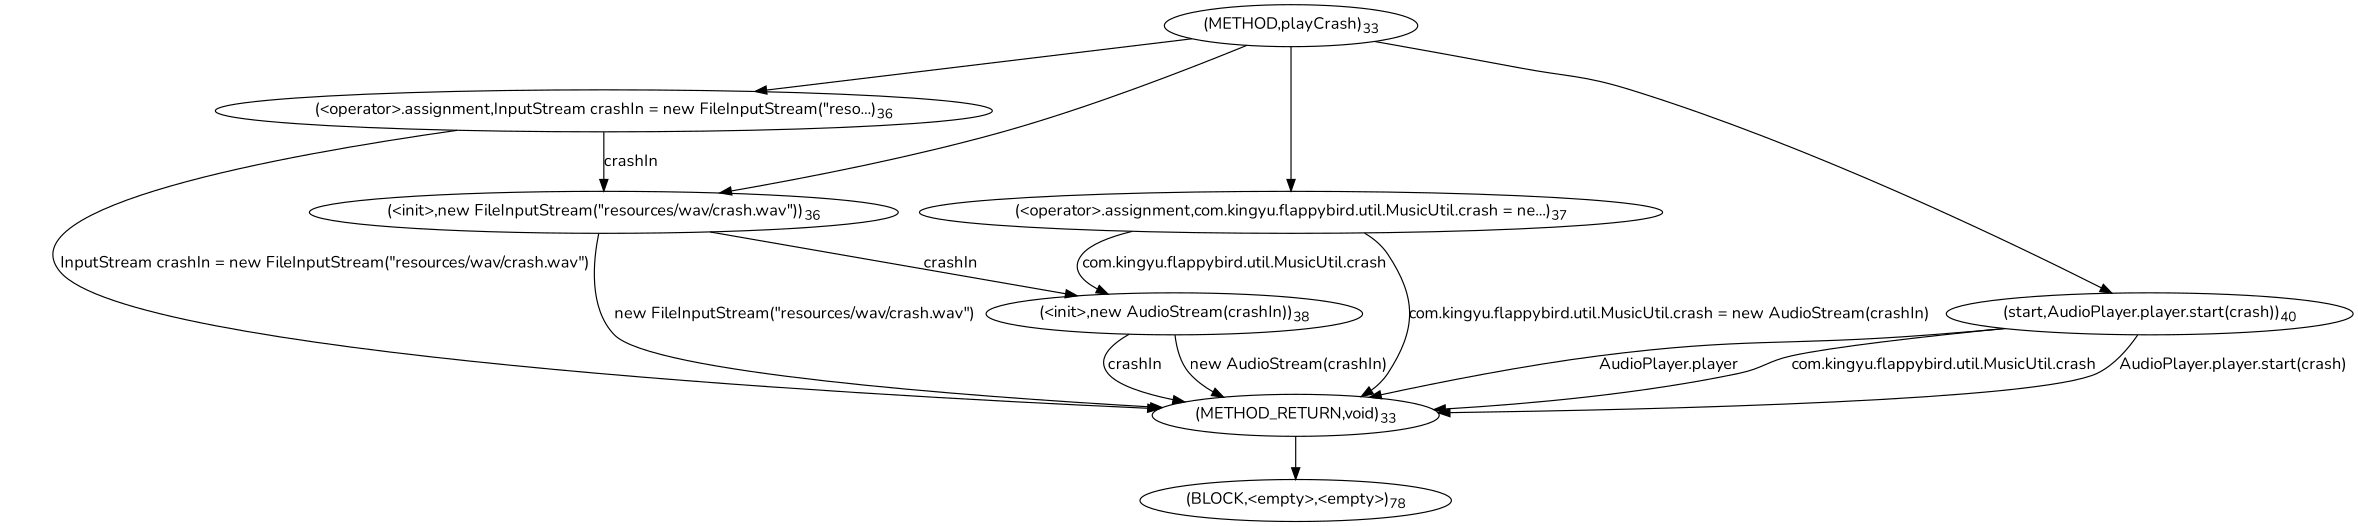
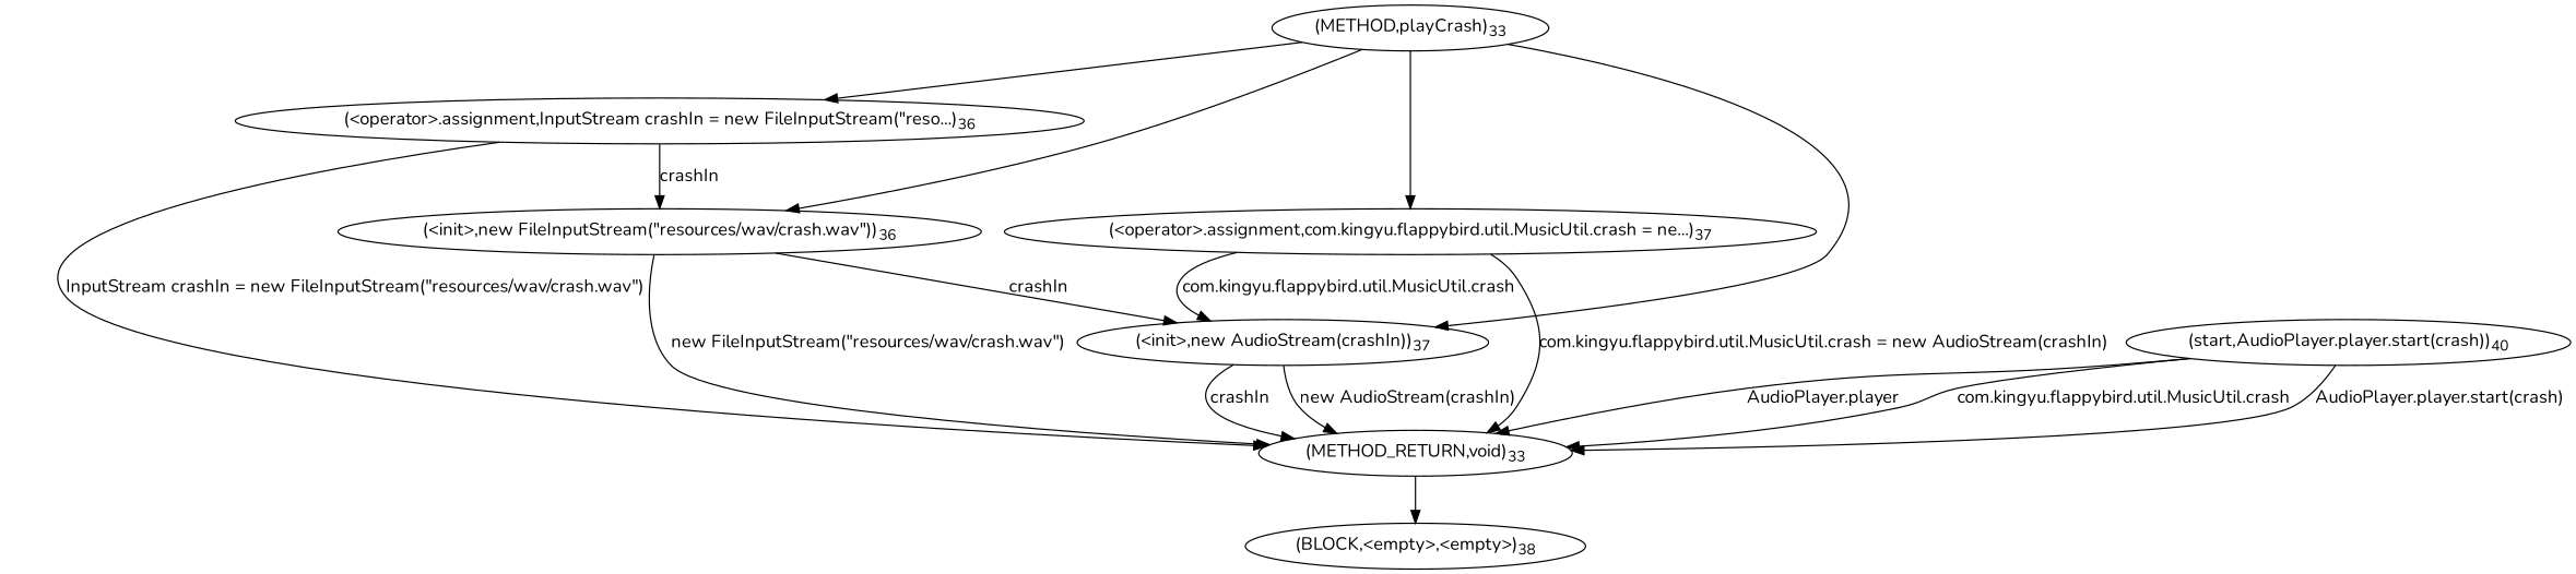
  digraph {
    fontname=Nunito
    node [fontname=Nunito]
    edge [fontname=Nunito]
    n1 [label=<(METHOD,playCrash)<SUB>33</SUB>>]
    n2 [label=<(&lt;operator&gt;.assignment,InputStream crashIn = new FileInputStream(&quot;reso...)<SUB>36</SUB>>]
    n3 [label=<(&lt;init&gt;,new FileInputStream(&quot;resources/wav/crash.wav&quot;))<SUB>36</SUB>>]
    n4 [label=<(&lt;operator&gt;.assignment,com.kingyu.flappybird.util.MusicUtil.crash = ne...)<SUB>37</SUB>>]
-   n5 [label=<(&lt;init&gt;,new AudioStream(crashIn))<SUB>38</SUB>>]
+   n5 [label=<(&lt;init&gt;,new AudioStream(crashIn))<SUB>37</SUB>>]
    n6 [label=<(METHOD_RETURN,void)<SUB>33</SUB>>]
-   n7 [label=<(BLOCK,&lt;empty&gt;,&lt;empty&gt;)<SUB>78</SUB>>]
+   n7 [label=<(BLOCK,&lt;empty&gt;,&lt;empty&gt;)<SUB>38</SUB>>]
    n8 [label=<(start,AudioPlayer.player.start(crash))<SUB>40</SUB>>]
    n1 -> n2
    n1 -> n3
    n1 -> n4
-   n1 -> n8
+   n1 -> n5
    n2 -> n3 [label=crashIn]
    n2 -> n6 [label="InputStream crashIn = new FileInputStream(&quot;resources/wav/crash.wav&quot;)"]
    n3 -> n5 [label=crashIn]
    n3 -> n6 [label="new FileInputStream(&quot;resources/wav/crash.wav&quot;)"]
    n4 -> n5 [label="com.kingyu.flappybird.util.MusicUtil.crash"]
    n4 -> n6 [label="com.kingyu.flappybird.util.MusicUtil.crash = new AudioStream(crashIn)"]
    n5 -> n6 [label=crashIn]
    n5 -> n6 [label="new AudioStream(crashIn)"]
    n6 -> n7
    n8 -> n6 [label="AudioPlayer.player"]
    n8 -> n6 [label="com.kingyu.flappybird.util.MusicUtil.crash"]
    n8 -> n6 [label="AudioPlayer.player.start(crash)"]
  }
